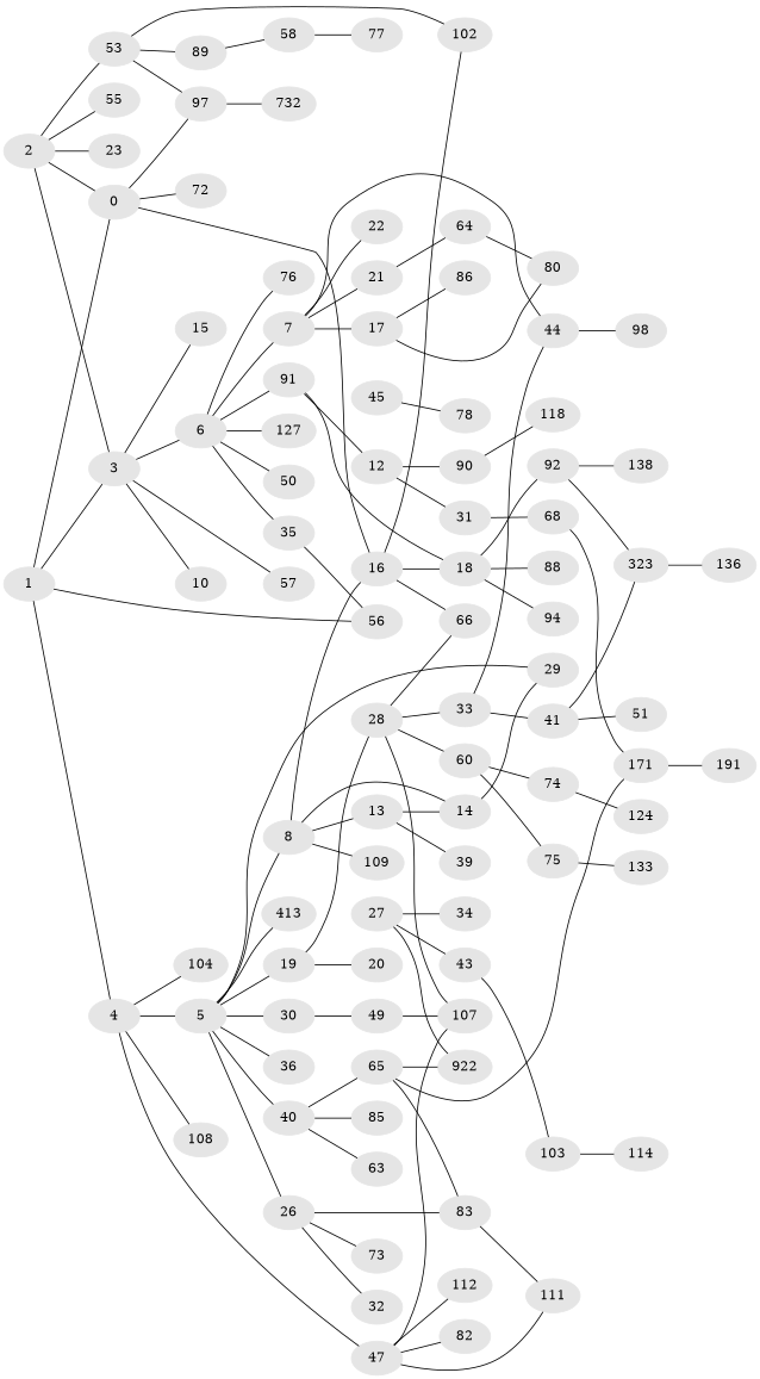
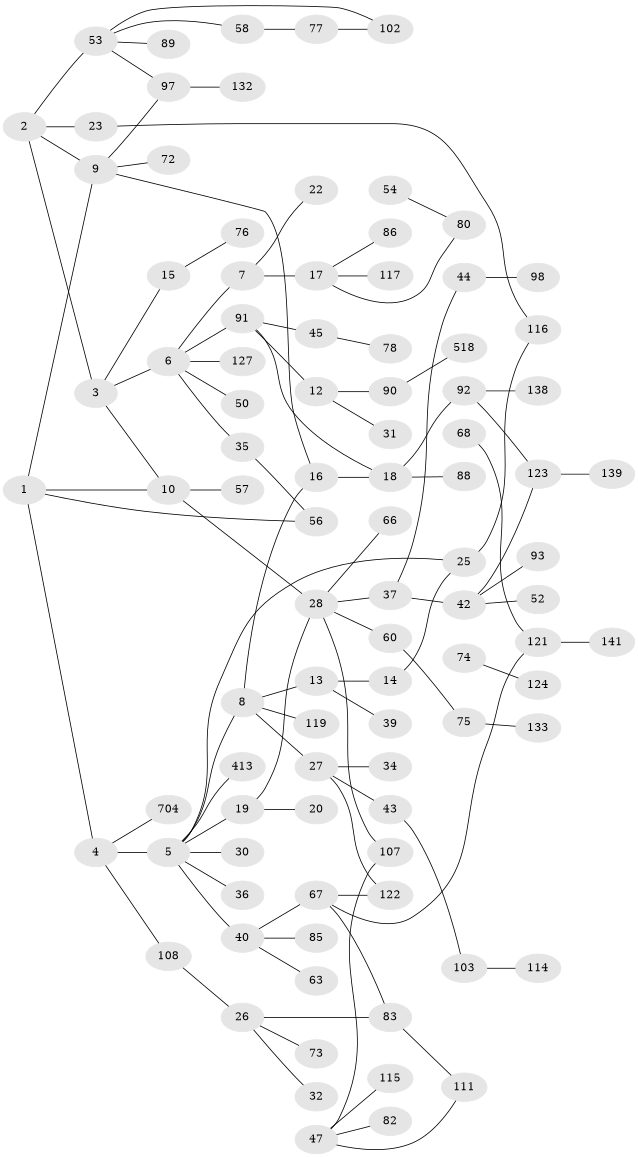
  graph {
    rankdir=LR
    node [color=gray90 style=filled]
    1 [super="+110"]
    3 [super="+95"]
    4
    56
-   9 [super="+69" label=0]
+   9 [super="+69"]
    2 [super="+52"]
    23
    53 [super="+91"]
-   55 [super="+84"]
    6 [super="+41"]
    15
    10 [super="+86"]
    5 [super="+25"]
    47 [super="+54"]
-   104 [super="+119"]
+   104 [super="+119" label=704]
    108
    16 [super="+101"]
    72
    97 [super="+130"]
+   116
    102
    58 [super="+71"]
    89
    7
    n25 [label=91]
    35 [super="+79"]
    50
    76
    127
    8 [super="+70"]
    19
    26
-   29 [super="+134"]
+   29 [super="+134" label=25]
    30
    36 [super="+105"]
    40 [super="+81"]
    n37 [label=413 super="+126"]
    107
    82
    111 [super="+135"]
-   112 [super="+129"]
+   112 [super="+129" label=115]
    13 [super="+33"]
    27 [super="+120"]
-   109
+   109 [label=119]
    28 [super="+125"]
    20
    32 [super="+99"]
    73
    83 [super="+106"]
-   49 [super="+137"]
    85
    63
-   65 [super="+115"]
+   65 [super="+115" label=67]
    17 [super="+24"]
-   21
    22
    44 [super="+136"]
    57 [super="+61"]
    12 [super="+67"]
    18 [super="+38"]
    45
    n62 [label=86]
+   117
    80 [super="+140"]
-   64
+   64 [label=54]
    n66 [label=98]
    14
    39
    66
    34 [super="+87"]
    43
-   122 [label=922]
-   132 [label=732]
-   37 [label=33]
+   122
+   132
+   37
    60 [super="+62"]
    31
    90
    88
    92 [super="+96"]
-   94 [super="+100"]
    78
    68
-   118 [super="+128"]
-   123 [label=323]
+   118 [super="+128" label=518]
+   123
    138
    103
-   42 [super="+59" label=41]
+   42 [super="+59"]
    74
    75 [super="+98"]
-   121 [label=171]
-   51
-   139 [label=136]
+   121
+   51 [label=52]
+   93
+   139
    114
    77 [super="+131"]
    124
    133
-   141 [label=191]
-   1 -- 3
+   141
+   1 -- 10
    1 -- 4
    1 -- 56
    1 -- 9
    3 -- 6
    3 -- 15
    3 -- 10
    4 -- 5
-   4 -- 47
    4 -- 104
    4 -- 108
    9 -- 16
    9 -- 72
    9 -- 97
    2 -- 3
    2 -- 9
    2 -- 23
    2 -- 53
-   2 -- 55
+   23 -- 116
    53 -- 97
    53 -- 102
-   89 -- 58
+   53 -- 58
    53 -- 89
    6 -- 7
    6 -- n25
    6 -- 35
    6 -- 50
-   6 -- 76
+   15 -- 76
    6 -- 127
-   3 -- 57
+   10 -- 28
+   10 -- 57
    5 -- 8
    5 -- 19
-   5 -- 26
+   108 -- 26
    5 -- 29
    5 -- 30
    5 -- 36
    5 -- 40
    5 -- n37
    47 -- 107
    47 -- 82
    47 -- 111
    47 -- 112
-   16 -- 102
+   77 -- 102
    16 -- 18
-   16 -- 66
    97 -- 132
    58 -- 77
    7 -- 17
-   7 -- 21
    7 -- 22
-   7 -- 44
    n25 -- 12
    n25 -- 18
+   n25 -- 45
    35 -- 56
    8 -- 16
    8 -- 13
-   8 -- 14
+   8 -- 27
    8 -- 109
    19 -- 28
    19 -- 20
    26 -- 32
    26 -- 73
    26 -- 83
-   30 -- 49
+   29 -- 116
    40 -- 85
    40 -- 63
    40 -- 65
    13 -- 14
    13 -- 39
    27 -- 34
    27 -- 43
    27 -- 122
    28 -- 107
    28 -- 66
    28 -- 37
    28 -- 60
    83 -- 111
-   49 -- 107
    65 -- 83
    65 -- 122
    65 -- 121
    17 -- n62
+   17 -- 117
    17 -- 80
-   21 -- 64
    44 -- n66
    12 -- 31
    12 -- 90
    18 -- 88
    18 -- 92
-   18 -- 94
    45 -- 78
    64 -- 80
    14 -- 29
    43 -- 103
    37 -- 44
    37 -- 42
-   60 -- 74
    60 -- 75
-   31 -- 68
    90 -- 118
    92 -- 123
    92 -- 138
    68 -- 121
    123 -- 139
    103 -- 114
    42 -- 123
    42 -- 51
+   42 -- 93
    74 -- 124
    75 -- 133
    121 -- 141
  }
